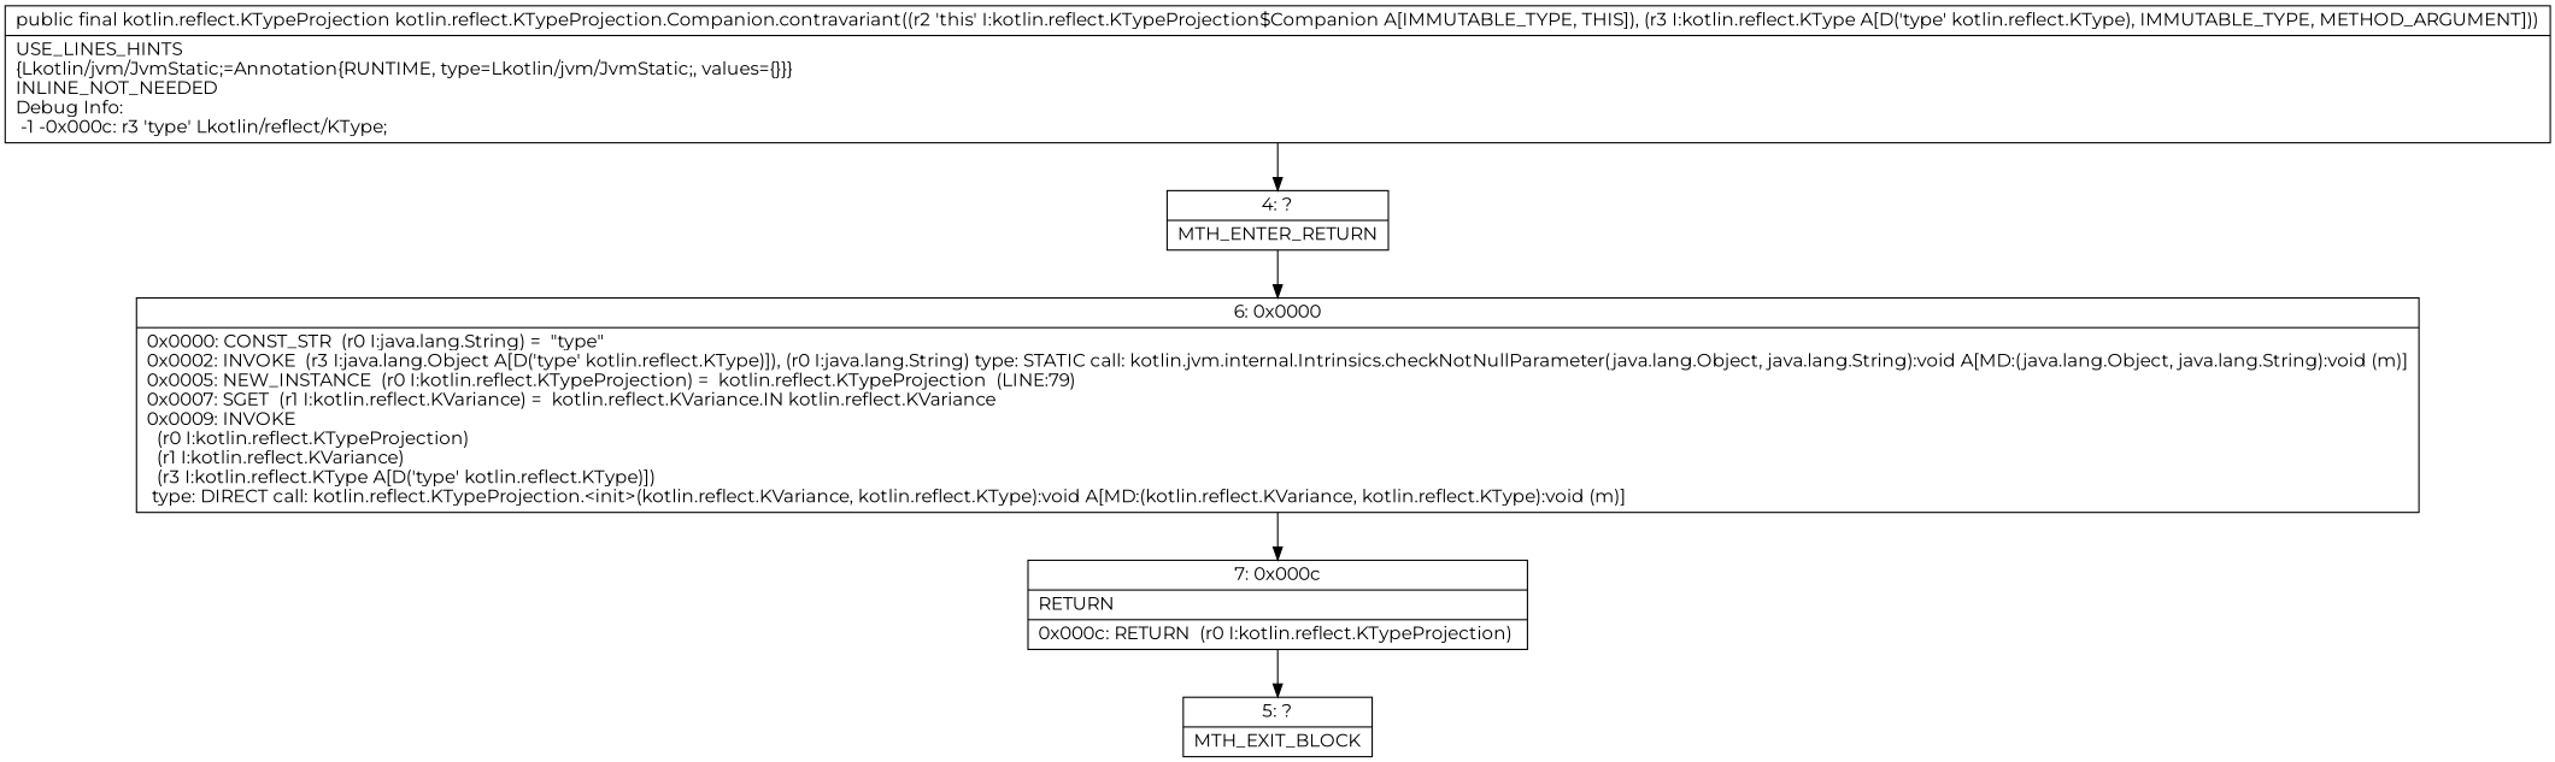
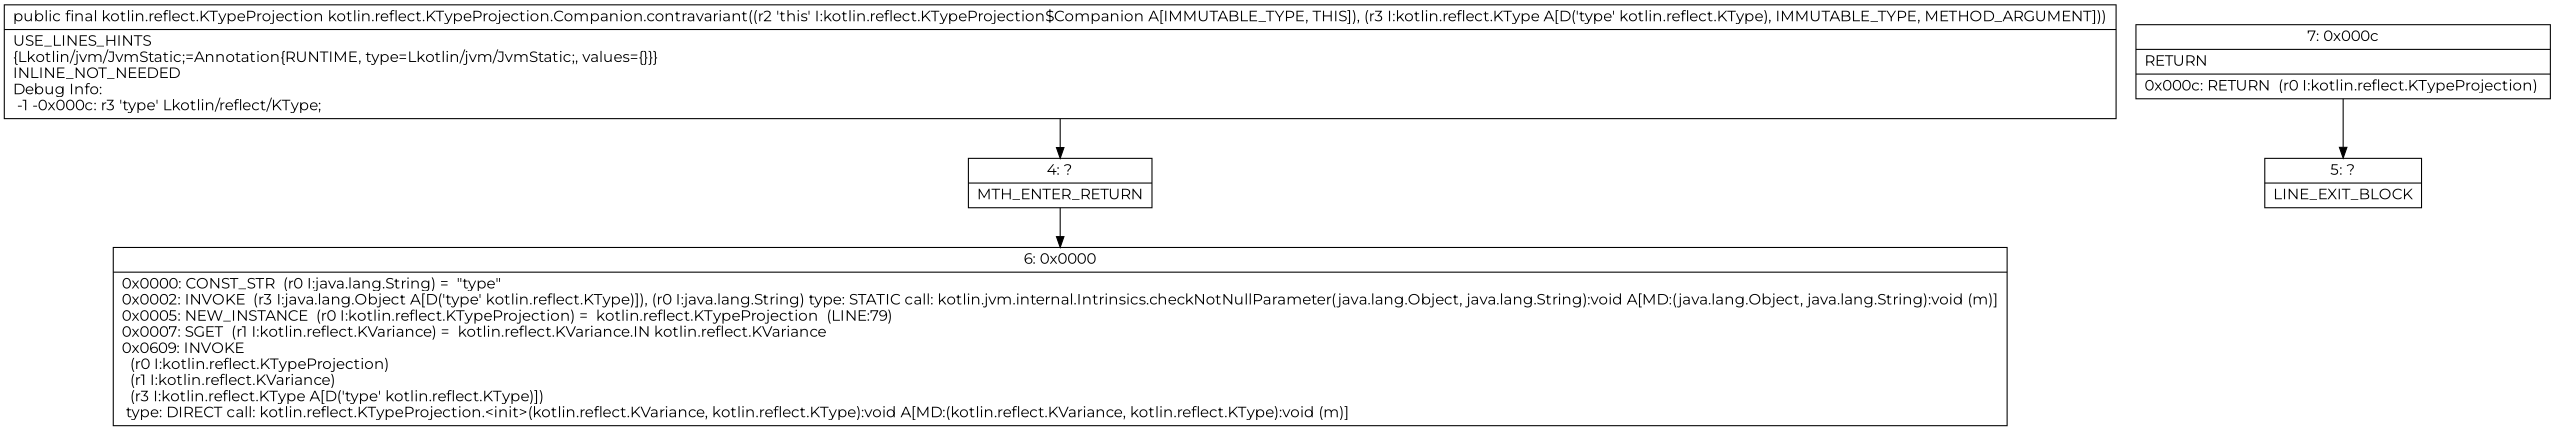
  digraph {
    fontname=Montserrat
    node [fontname=Montserrat shape=record]
    edge [fontname=Montserrat]
    n1 [label="{4\:\ ?|MTH_ENTER_RETURN\l}"]
-   n2 [label="{6\:\ 0x0000|0x0000: CONST_STR  (r0 I:java.lang.String) =  \"type\" \l0x0002: INVOKE  (r3 I:java.lang.Object A[D('type' kotlin.reflect.KType)]), (r0 I:java.lang.String) type: STATIC call: kotlin.jvm.internal.Intrinsics.checkNotNullParameter(java.lang.Object, java.lang.String):void A[MD:(java.lang.Object, java.lang.String):void (m)]\l0x0005: NEW_INSTANCE  (r0 I:kotlin.reflect.KTypeProjection) =  kotlin.reflect.KTypeProjection  (LINE:79)\l0x0007: SGET  (r1 I:kotlin.reflect.KVariance) =  kotlin.reflect.KVariance.IN kotlin.reflect.KVariance \l0x0009: INVOKE  \l  (r0 I:kotlin.reflect.KTypeProjection)\l  (r1 I:kotlin.reflect.KVariance)\l  (r3 I:kotlin.reflect.KType A[D('type' kotlin.reflect.KType)])\l type: DIRECT call: kotlin.reflect.KTypeProjection.\<init\>(kotlin.reflect.KVariance, kotlin.reflect.KType):void A[MD:(kotlin.reflect.KVariance, kotlin.reflect.KType):void (m)]\l}"]
+   n2 [label="{6\:\ 0x0000|0x0000: CONST_STR  (r0 I:java.lang.String) =  \"type\" \l0x0002: INVOKE  (r3 I:java.lang.Object A[D('type' kotlin.reflect.KType)]), (r0 I:java.lang.String) type: STATIC call: kotlin.jvm.internal.Intrinsics.checkNotNullParameter(java.lang.Object, java.lang.String):void A[MD:(java.lang.Object, java.lang.String):void (m)]\l0x0005: NEW_INSTANCE  (r0 I:kotlin.reflect.KTypeProjection) =  kotlin.reflect.KTypeProjection  (LINE:79)\l0x0007: SGET  (r1 I:kotlin.reflect.KVariance) =  kotlin.reflect.KVariance.IN kotlin.reflect.KVariance \l0x0609: INVOKE  \l  (r0 I:kotlin.reflect.KTypeProjection)\l  (r1 I:kotlin.reflect.KVariance)\l  (r3 I:kotlin.reflect.KType A[D('type' kotlin.reflect.KType)])\l type: DIRECT call: kotlin.reflect.KTypeProjection.\<init\>(kotlin.reflect.KVariance, kotlin.reflect.KType):void A[MD:(kotlin.reflect.KVariance, kotlin.reflect.KType):void (m)]\l}"]
    n3 [label="{7\:\ 0x000c|RETURN\l|0x000c: RETURN  (r0 I:kotlin.reflect.KTypeProjection) \l}"]
-   n4 [label="{5\:\ ?|MTH_EXIT_BLOCK\l}"]
+   n4 [label="{5\:\ ?|LINE_EXIT_BLOCK\l}"]
    n5 [label="{public final kotlin.reflect.KTypeProjection kotlin.reflect.KTypeProjection.Companion.contravariant((r2 'this' I:kotlin.reflect.KTypeProjection$Companion A[IMMUTABLE_TYPE, THIS]), (r3 I:kotlin.reflect.KType A[D('type' kotlin.reflect.KType), IMMUTABLE_TYPE, METHOD_ARGUMENT]))  | USE_LINES_HINTS\l\{Lkotlin\/jvm\/JvmStatic;=Annotation\{RUNTIME, type=Lkotlin\/jvm\/JvmStatic;, values=\{\}\}\}\lINLINE_NOT_NEEDED\lDebug Info:\l  \-1 \-0x000c: r3 'type' Lkotlin\/reflect\/KType;\l}"]
    n1 -> n2
-   n2 -> n3
    n3 -> n4
    n5 -> n1
  }
